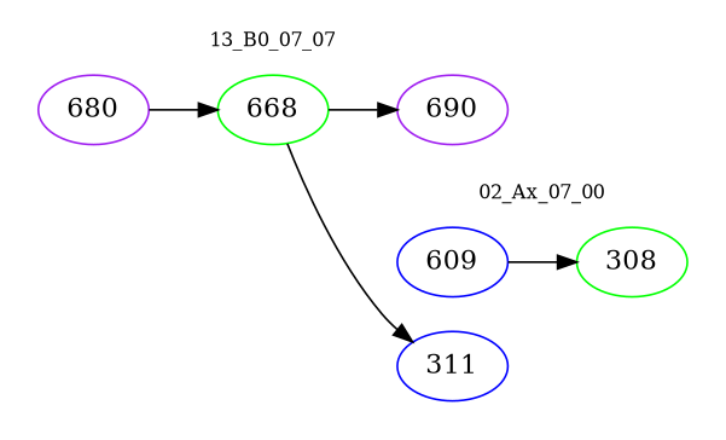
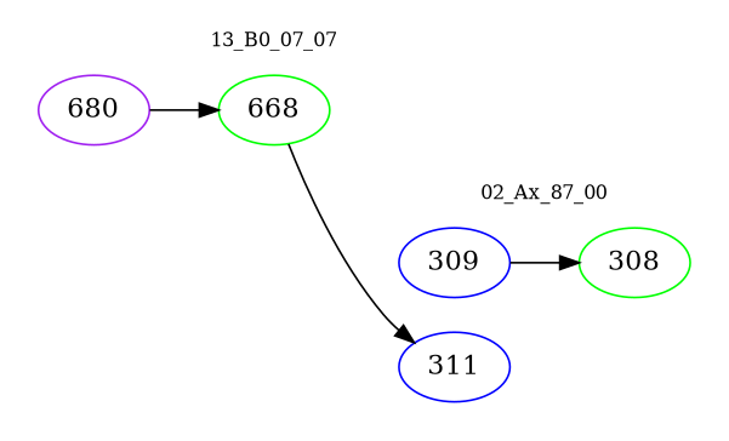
  digraph {
    rankdir=LR
    node [color=blue]
    edge [color=black]
-   n1 [label=609]
+   n1 [label=309]
    n2 [color=green label=308]
    n3 [label=311]
    n4 [color=purple label=680]
    n5 [color=green label=668]
-   n6 [color=purple label=690]
    subgraph cluster_1 {
      color=white
      fontsize=10
-     label="02_Ax_07_00"
+     label="02_Ax_87_00"
      n1
      n2
      n3
    }
    subgraph cluster_2 {
      color=white
      fontsize=10
      label="13_B0_07_07"
      n4
      n5
-     n6
    }
    n1 -> n2
    n4 -> n5
    n5 -> n3
-   n5 -> n6
  }
